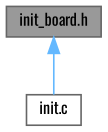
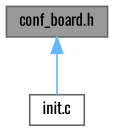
  digraph {
    fontname=Oswald
    node [fontname=Oswald fontsize=10 shape=box style=filled]
-   n1 [color=gray40 fillcolor=grey60 fontcolor=black height=0.2 label="init_board.h" width=0.4]
+   n1 [color=gray40 fillcolor=grey60 fontcolor=black height=0.2 label="conf_board.h" width=0.4]
    n2 [color=grey40 fillcolor=white height=0.2 label="init.c" width=0.4]
    n1 -> n2 [color=steelblue1 dir=back fontname=Oswald fontsize=10 labelfontname=FreeSans labelfontsize=10 style=solid]
  }
